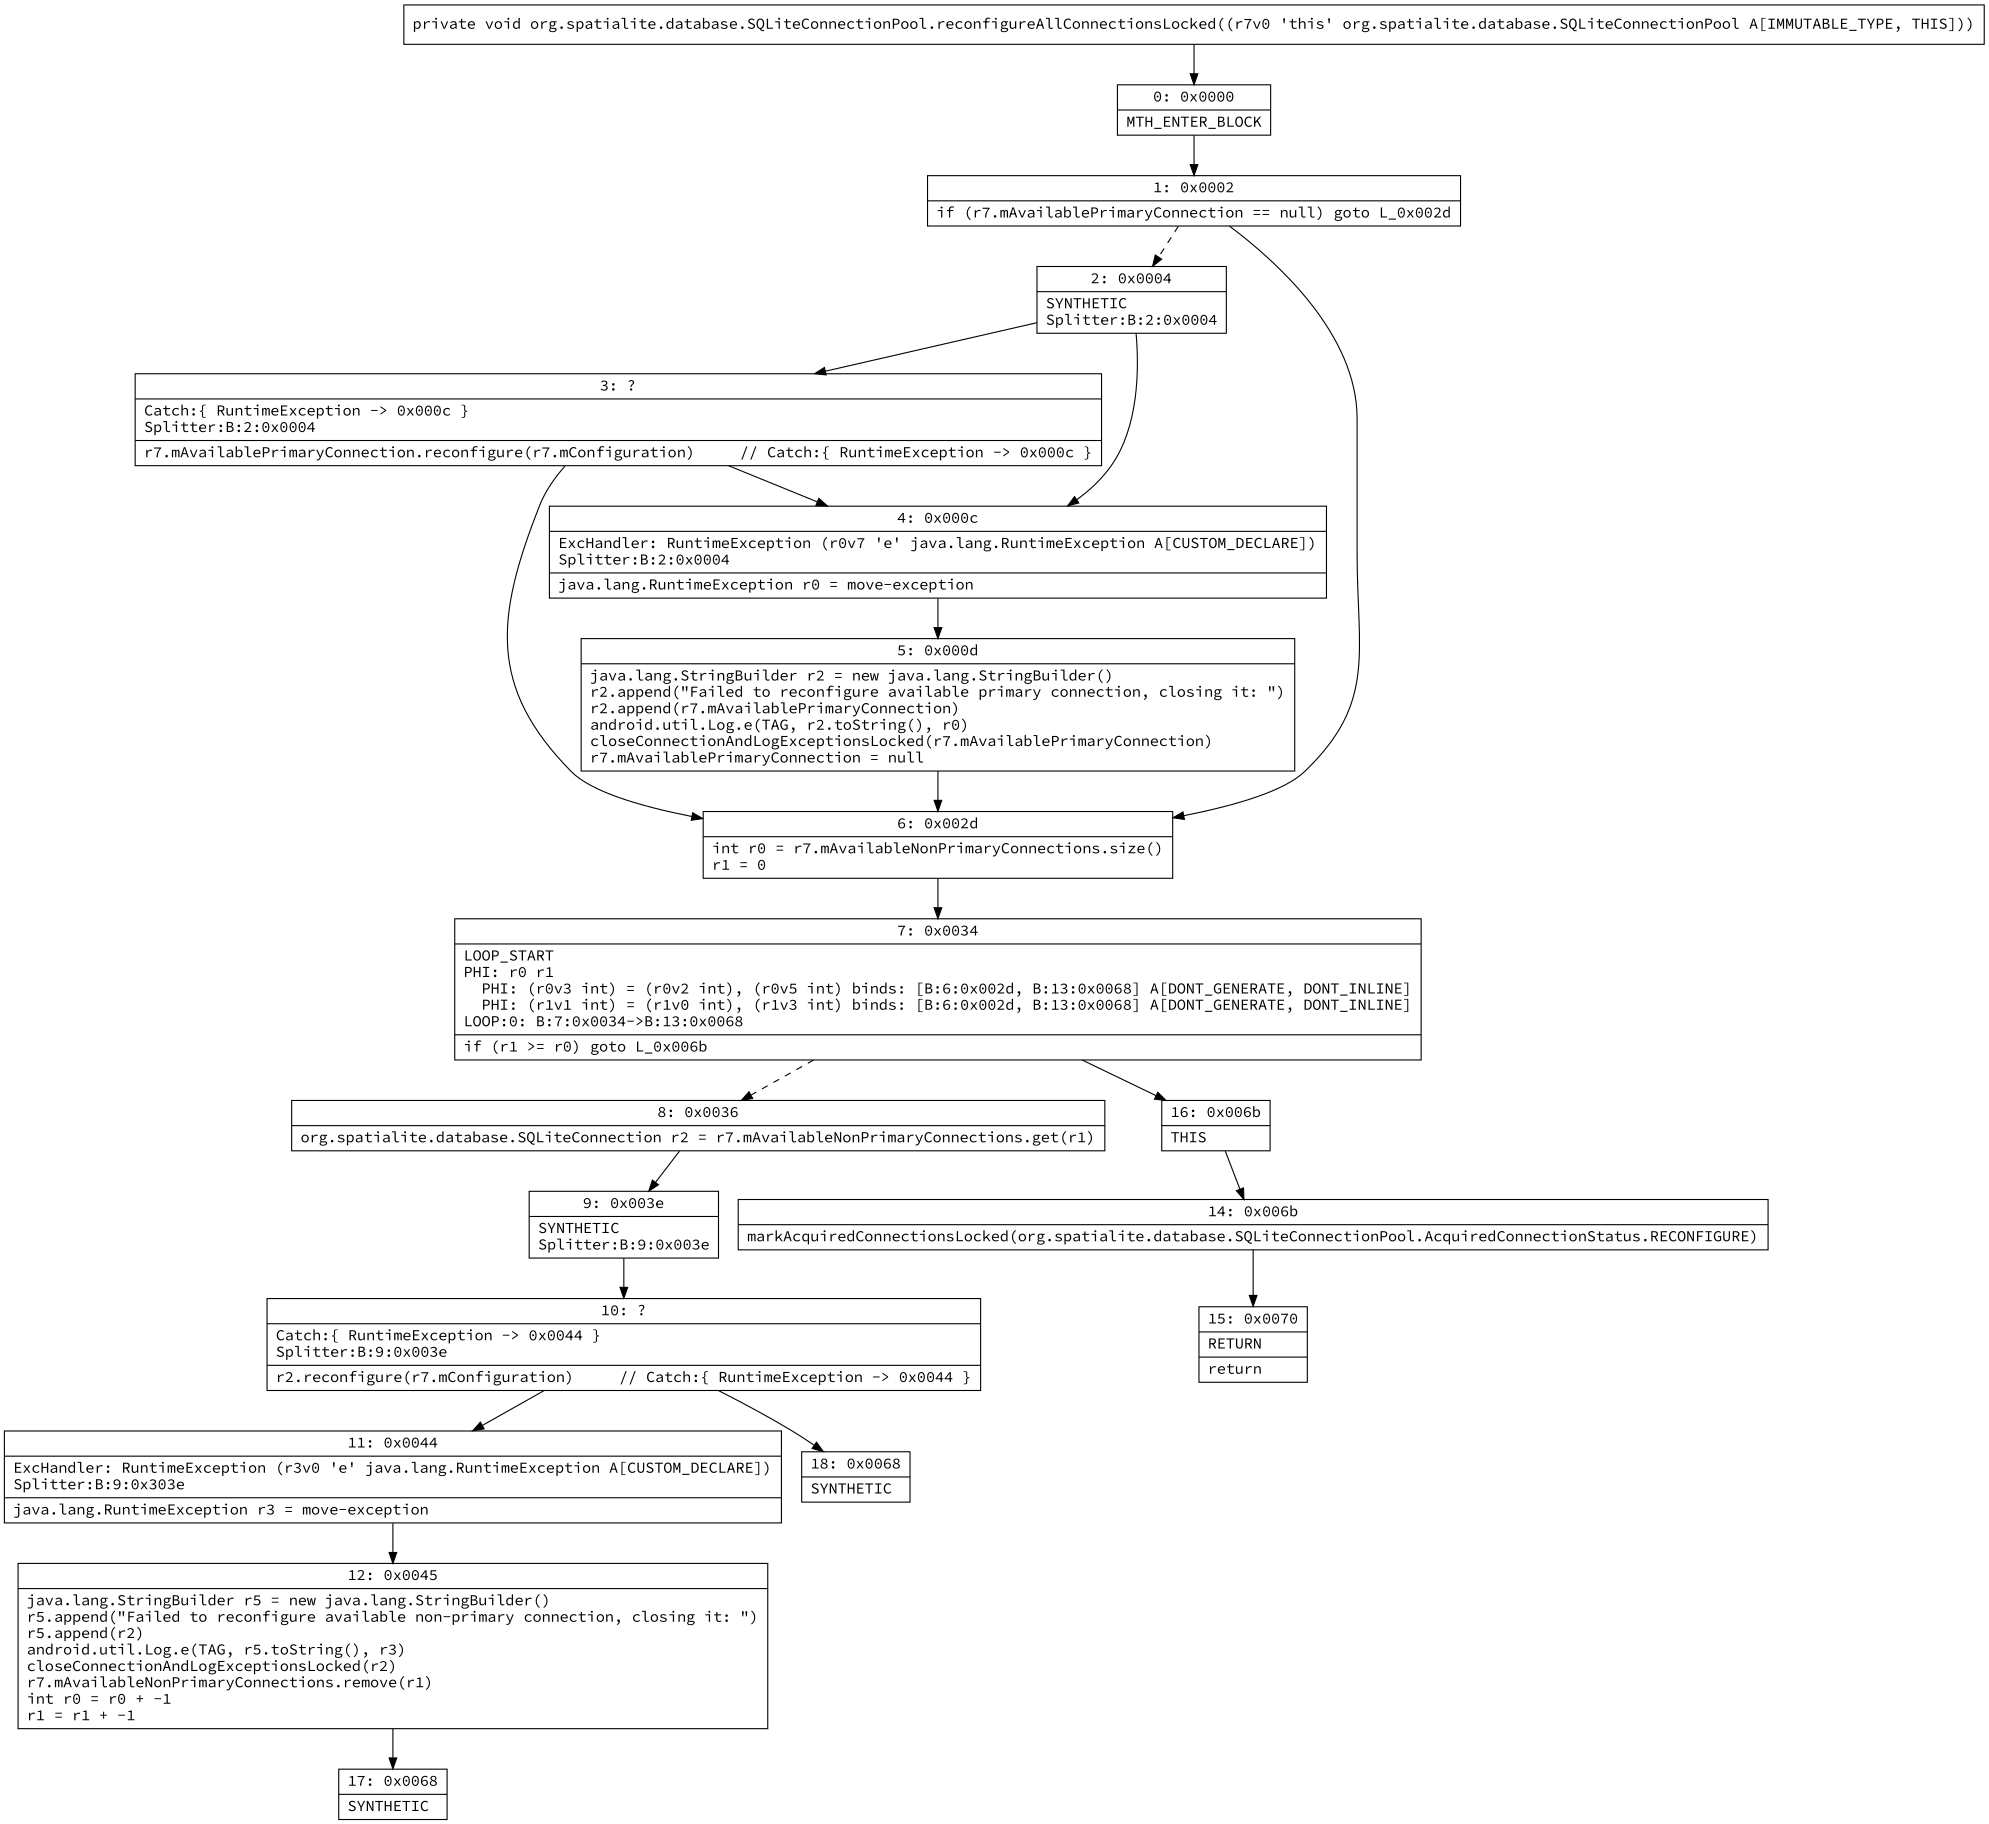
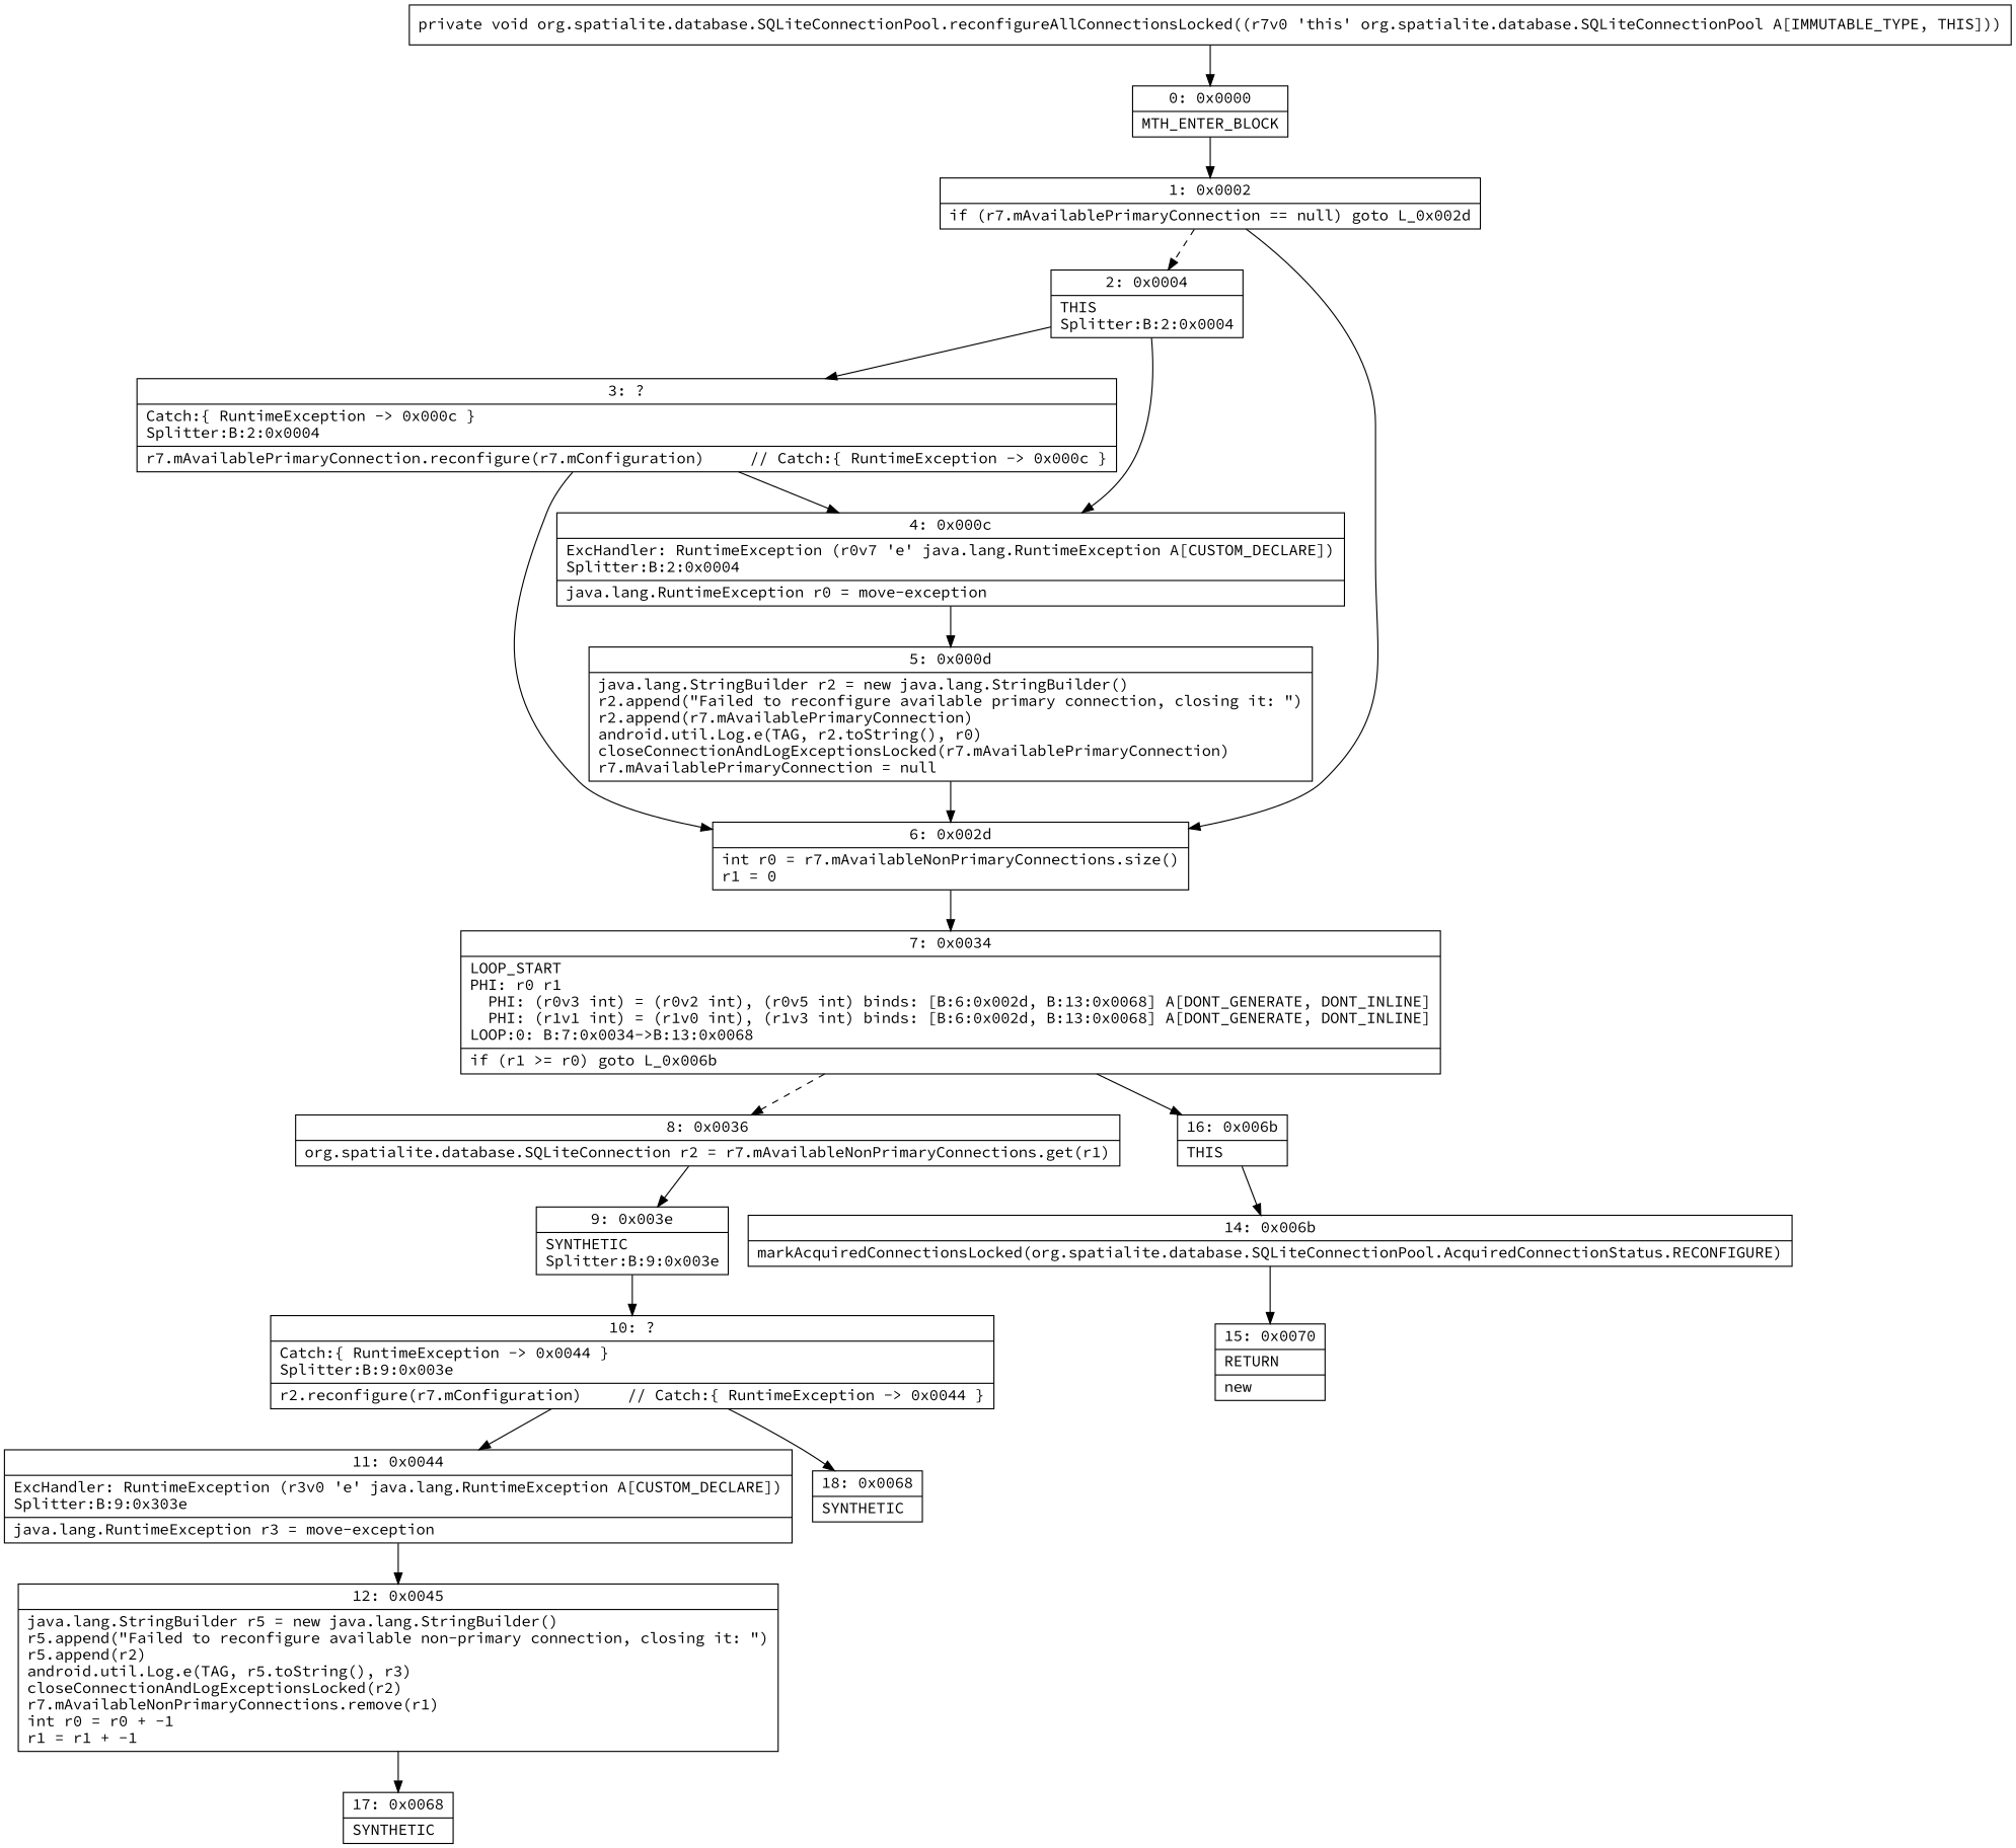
  digraph {
    fontname="Source Code Pro"
    node [fontname="Source Code Pro" shape=record]
    edge [fontname="Source Code Pro"]
    n1 [label="{0\:\ 0x0000|MTH_ENTER_BLOCK\l}"]
    n2 [label="{1\:\ 0x0002|if (r7.mAvailablePrimaryConnection == null) goto L_0x002d\l}"]
-   n3 [label="{2\:\ 0x0004|SYNTHETIC\lSplitter:B:2:0x0004\l}"]
+   n3 [label="{2\:\ 0x0004|THIS\lSplitter:B:2:0x0004\l}"]
    n4 [label="{6\:\ 0x002d|int r0 = r7.mAvailableNonPrimaryConnections.size()\lr1 = 0\l}"]
    n5 [label="{3\:\ ?|Catch:\{ RuntimeException \-\> 0x000c \}\lSplitter:B:2:0x0004\l|r7.mAvailablePrimaryConnection.reconfigure(r7.mConfiguration)     \/\/ Catch:\{ RuntimeException \-\> 0x000c \}\l}"]
    n6 [label="{4\:\ 0x000c|ExcHandler: RuntimeException (r0v7 'e' java.lang.RuntimeException A[CUSTOM_DECLARE])\lSplitter:B:2:0x0004\l|java.lang.RuntimeException r0 = move\-exception\l}"]
    n7 [label="{7\:\ 0x0034|LOOP_START\lPHI: r0 r1 \l  PHI: (r0v3 int) = (r0v2 int), (r0v5 int) binds: [B:6:0x002d, B:13:0x0068] A[DONT_GENERATE, DONT_INLINE]\l  PHI: (r1v1 int) = (r1v0 int), (r1v3 int) binds: [B:6:0x002d, B:13:0x0068] A[DONT_GENERATE, DONT_INLINE]\lLOOP:0: B:7:0x0034\-\>B:13:0x0068\l|if (r1 \>= r0) goto L_0x006b\l}"]
    n8 [label="{5\:\ 0x000d|java.lang.StringBuilder r2 = new java.lang.StringBuilder()\lr2.append(\"Failed to reconfigure available primary connection, closing it: \")\lr2.append(r7.mAvailablePrimaryConnection)\landroid.util.Log.e(TAG, r2.toString(), r0)\lcloseConnectionAndLogExceptionsLocked(r7.mAvailablePrimaryConnection)\lr7.mAvailablePrimaryConnection = null\l}"]
    n9 [label="{8\:\ 0x0036|org.spatialite.database.SQLiteConnection r2 = r7.mAvailableNonPrimaryConnections.get(r1)\l}"]
    n10 [label="{16\:\ 0x006b|THIS\l}"]
    n11 [label="{9\:\ 0x003e|SYNTHETIC\lSplitter:B:9:0x003e\l}"]
    n12 [label="{14\:\ 0x006b|markAcquiredConnectionsLocked(org.spatialite.database.SQLiteConnectionPool.AcquiredConnectionStatus.RECONFIGURE)\l}"]
    n13 [label="{10\:\ ?|Catch:\{ RuntimeException \-\> 0x0044 \}\lSplitter:B:9:0x003e\l|r2.reconfigure(r7.mConfiguration)     \/\/ Catch:\{ RuntimeException \-\> 0x0044 \}\l}"]
    n14 [label="{11\:\ 0x0044|ExcHandler: RuntimeException (r3v0 'e' java.lang.RuntimeException A[CUSTOM_DECLARE])\lSplitter:B:9:0x303e\l|java.lang.RuntimeException r3 = move\-exception\l}"]
    n15 [label="{18\:\ 0x0068|SYNTHETIC\l}"]
    n16 [label="{12\:\ 0x0045|java.lang.StringBuilder r5 = new java.lang.StringBuilder()\lr5.append(\"Failed to reconfigure available non\-primary connection, closing it: \")\lr5.append(r2)\landroid.util.Log.e(TAG, r5.toString(), r3)\lcloseConnectionAndLogExceptionsLocked(r2)\lr7.mAvailableNonPrimaryConnections.remove(r1)\lint r0 = r0 + \-1\lr1 = r1 + \-1\l}"]
    n17 [label="{17\:\ 0x0068|SYNTHETIC\l}"]
-   n18 [label="{15\:\ 0x0070|RETURN\l|return\l}"]
+   n18 [label="{15\:\ 0x0070|RETURN\l|new\l}"]
    n19 [label="{private void org.spatialite.database.SQLiteConnectionPool.reconfigureAllConnectionsLocked((r7v0 'this' org.spatialite.database.SQLiteConnectionPool A[IMMUTABLE_TYPE, THIS])) }"]
    n1 -> n2
    n2 -> n3 [style=dashed]
    n2 -> n4
    n3 -> n5
    n3 -> n6
    n4 -> n7
    n5 -> n4
    n5 -> n6
    n6 -> n8
    n7 -> n9 [style=dashed]
    n7 -> n10
    n8 -> n4
    n9 -> n11
    n10 -> n12
    n11 -> n13
    n12 -> n18
    n13 -> n14
    n13 -> n15
    n14 -> n16
    n16 -> n17
    n19 -> n1
  }
